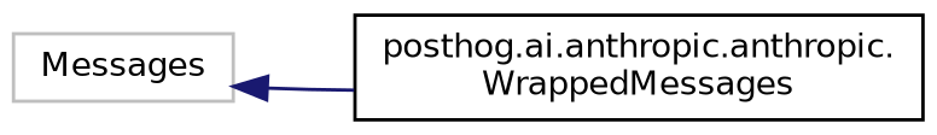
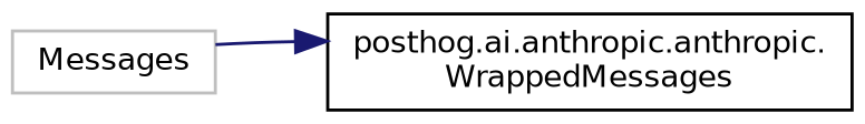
  digraph {
    rankdir=LR
    node [fillcolor=white fontname=Helvetica fontsize=10 shape=record style=filled]
    n1 [color=grey75 height=0.2 label=Messages width=0.4]
    n2 [color=black height=0.2 label="posthog.ai.anthropic.anthropic.\lWrappedMessages" width=0.4]
-   n1 -> n2 [color=midnightblue dir=back fontname=Helvetica fontsize=10 labelfontname=Helvetica labelfontsize=10 style=solid]
+   n2 -> n1 [color=midnightblue dir=back fontname=Helvetica fontsize=10 labelfontname=Helvetica labelfontsize=10 style=solid]
  }
